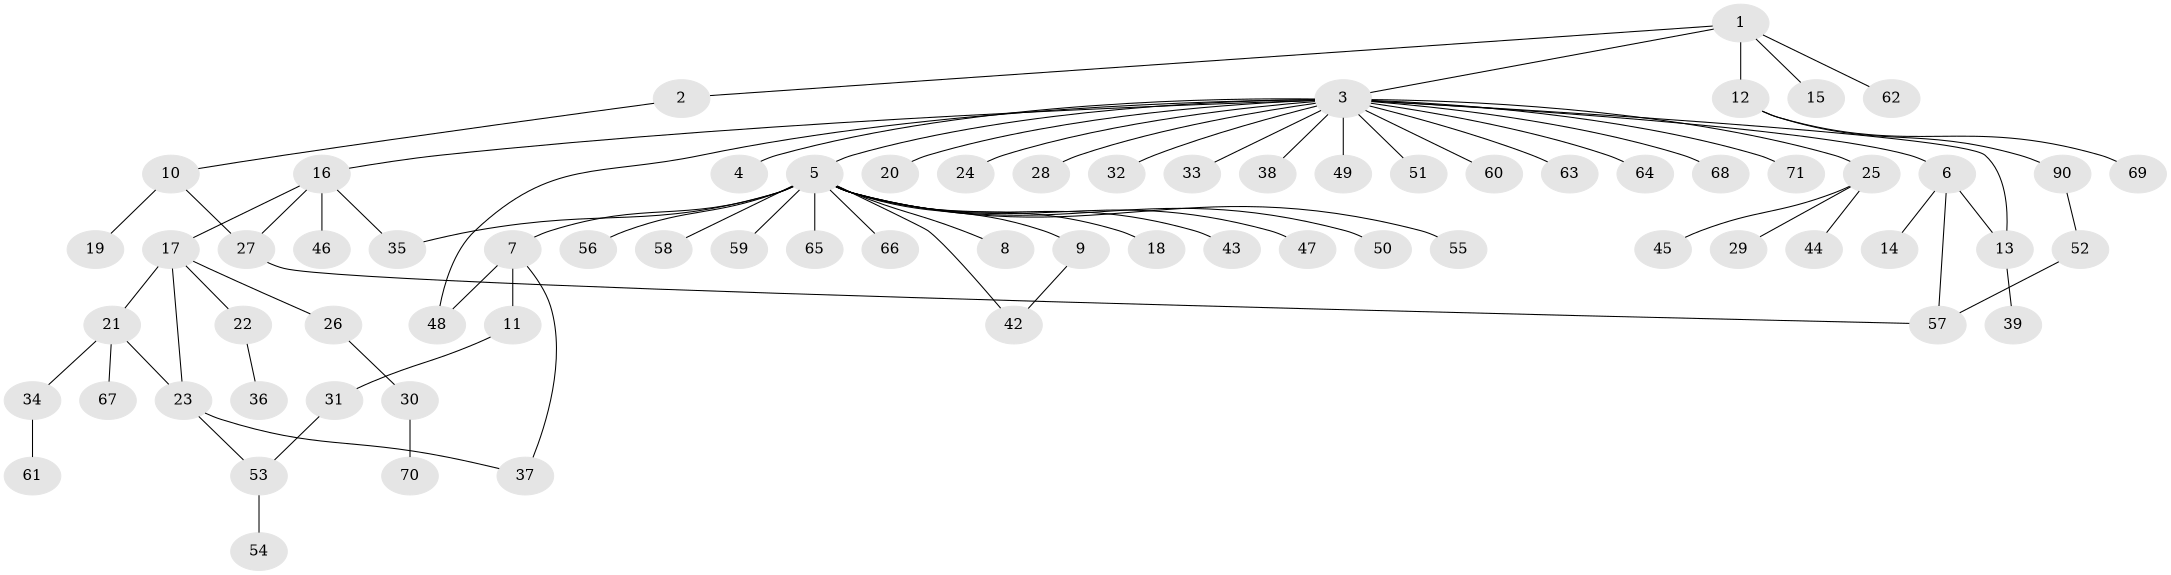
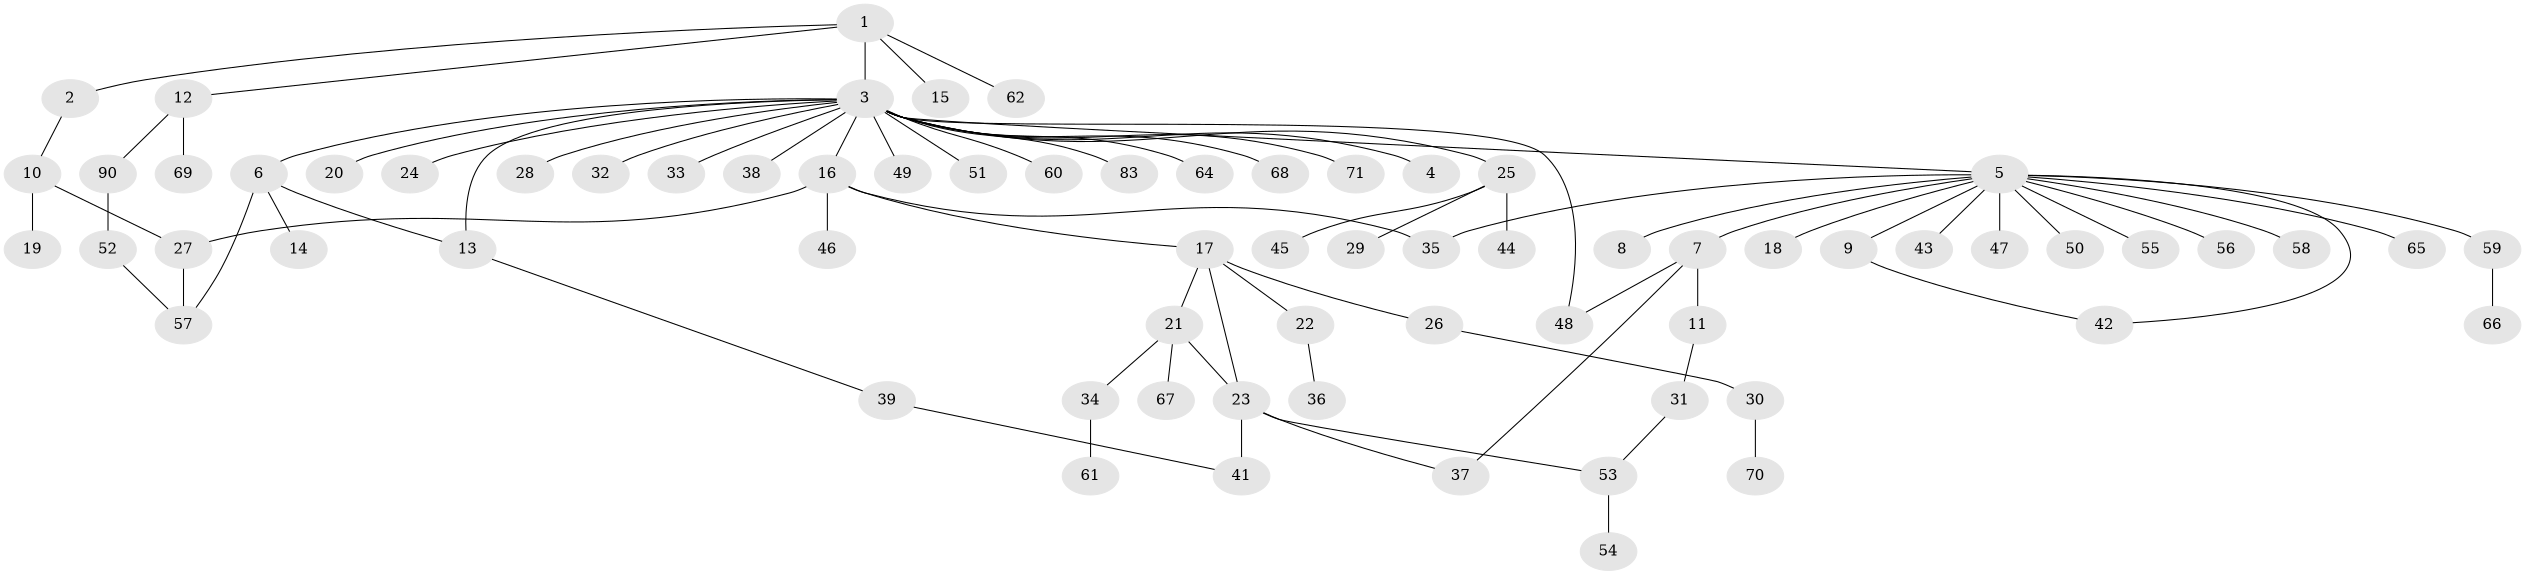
  graph {
    node [color=gray90 style=filled]
    edge [weight=1.0]
    1
    2
    3
    12
    15
    62
    10
    4
    5
    6
    13
    16
    20
    24
    25
    28
    32
    33
    38
    48
    49
    51
    60
-   63
+   63 [label=83]
    64
    68
    71
    n28 [label=90]
    69
    30
    70
    19
    27
    7
    8
    9
    18
    35
    42
    43
    47
    50
    55
    56
    58
    59
    65
    66
    14
    57
    39
    17
    46
    29
    44
    45
    11
    37
    31
    53
    52
+   41
    21
    22
    23
    26
    34
    67
    36
    61
    54
    1 -- 2
    1 -- 3
    1 -- 12
    1 -- 15
    1 -- 62
    2 -- 10
    3 -- 4
    3 -- 5
    3 -- 6
    3 -- 13
    3 -- 16
    3 -- 20
    3 -- 24
    3 -- 25
    3 -- 28
    3 -- 32
    3 -- 33
    3 -- 38
    3 -- 48
    3 -- 49
    3 -- 51
    3 -- 60
    3 -- 63
    3 -- 64
    3 -- 68
    3 -- 71
    12 -- n28
    12 -- 69
    10 -- 19 [weight=2.0]
    10 -- 27
    5 -- 7
    5 -- 8
    5 -- 9
    5 -- 18
    5 -- 35
    5 -- 42
    5 -- 43
    5 -- 47
    5 -- 50
    5 -- 55
    5 -- 56
    5 -- 58
    5 -- 59
    5 -- 65
-   5 -- 66
+   59 -- 66
    6 -- 13
    6 -- 14
    6 -- 57
    13 -- 39
    16 -- 27
    16 -- 35
    16 -- 17
    16 -- 46
    25 -- 29
    25 -- 44
    25 -- 45
    n28 -- 52
    30 -- 70
    27 -- 57
    7 -- 48
    7 -- 11 [weight=2.0]
    7 -- 37
    9 -- 42
+   39 -- 41
    17 -- 21
    17 -- 22
    17 -- 23
    17 -- 26
    11 -- 31
    31 -- 53
    53 -- 54 [weight=2.0]
    52 -- 57
    21 -- 23
    21 -- 34
    21 -- 67
    22 -- 36
    23 -- 37
    23 -- 53
+   23 -- 41 [weight=5.0]
    26 -- 30
    34 -- 61
  }
